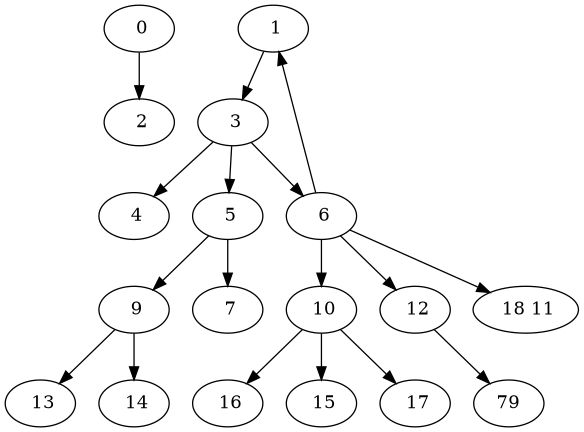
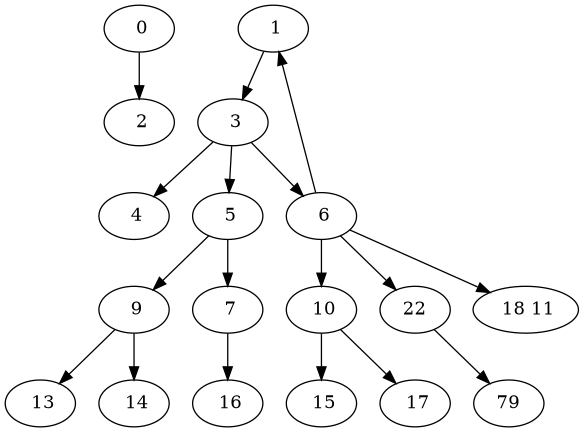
  digraph {
    " 0"
    " 2"
    " 1"
    " 3"
    " 4"
    " 5"
    " 6"
    " 9"
    " 7"
    " 10"
-   " 12"
+   " 12" [label=22]
    " 18 11"
    " 13"
    " 14"
    " 15"
    " 16"
    " 17"
    n18 [label=79]
    " 0" -> " 2"
    " 1" -> " 3"
    " 3" -> " 4"
    " 3" -> " 5"
    " 3" -> " 6"
    " 5" -> " 9"
    " 5" -> " 7"
    " 6" -> " 1"
    " 6" -> " 10"
    " 6" -> " 12"
    " 6" -> " 18 11"
    " 9" -> " 13"
    " 9" -> " 14"
    " 10" -> " 15"
-   " 10" -> " 16"
+   " 7" -> " 16"
    " 10" -> " 17"
    " 12" -> n18
  }
